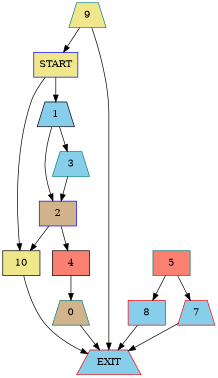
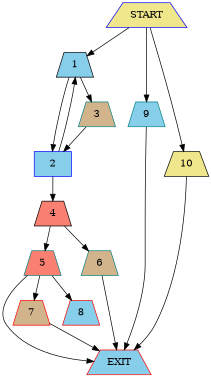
  digraph {
    node [color=teal fillcolor=skyblue shape=trapezium style=filled]
-   n1 [color=blue fillcolor=khaki label=START shape=box]
+   n1 [color=blue fillcolor=khaki label=START]
    1 [color=black]
-   9 [fillcolor=khaki]
-   10 [color=black fillcolor=khaki shape=box]
-   2 [color=blue fillcolor=tan shape=box]
-   3
+   9
+   10 [color=black fillcolor=khaki]
+   2 [color=blue shape=box]
+   3 [fillcolor=tan]
    n7 [color=red label=EXIT]
-   4 [color=black fillcolor=salmon shape=box]
-   5 [fillcolor=salmon shape=box]
-   6 [fillcolor=tan label=0]
-   7 [color=red]
-   8 [color=red shape=box]
+   4 [color=black fillcolor=salmon]
+   5 [fillcolor=salmon]
+   6 [fillcolor=tan]
+   7 [color=red fillcolor=tan]
+   8 [color=red]
    n1 -> 1
-   9 -> n1
+   n1 -> 9
    n1 -> 10
    1 -> 2
    1 -> 3
    9 -> n7
    10 -> n7
-   2 -> 10
+   2 -> 1
    2 -> 4
    3 -> 2
+   4 -> 5
    4 -> 6
    5 -> 7
    5 -> 8
    6 -> n7
    7 -> n7
-   8 -> n7
+   5 -> n7
  }
